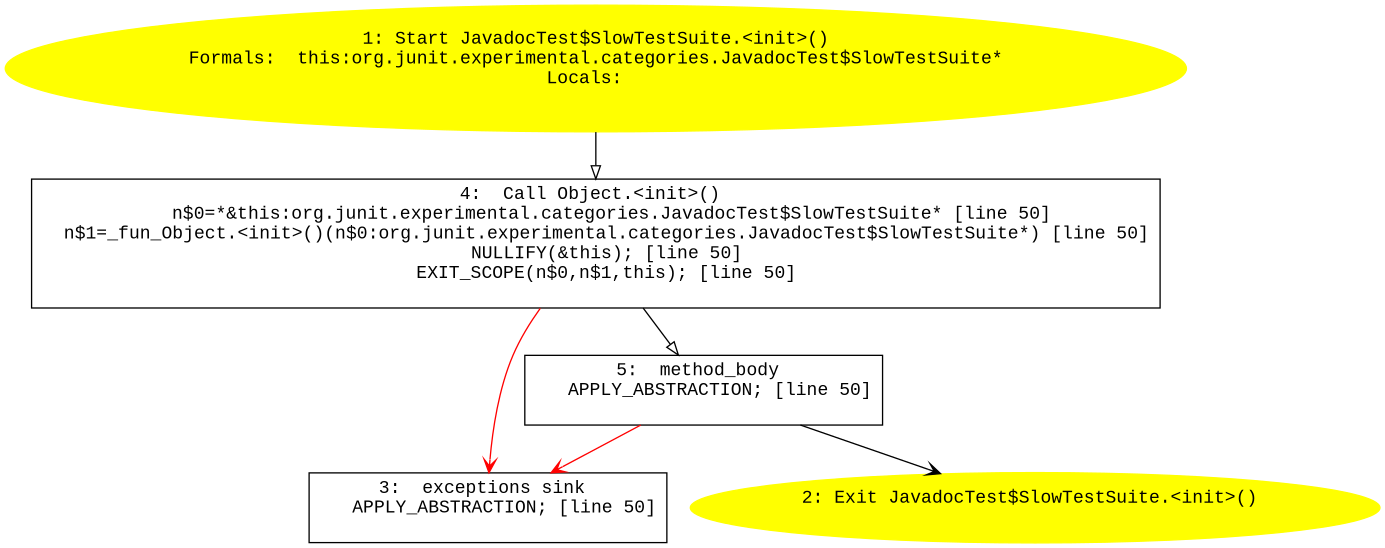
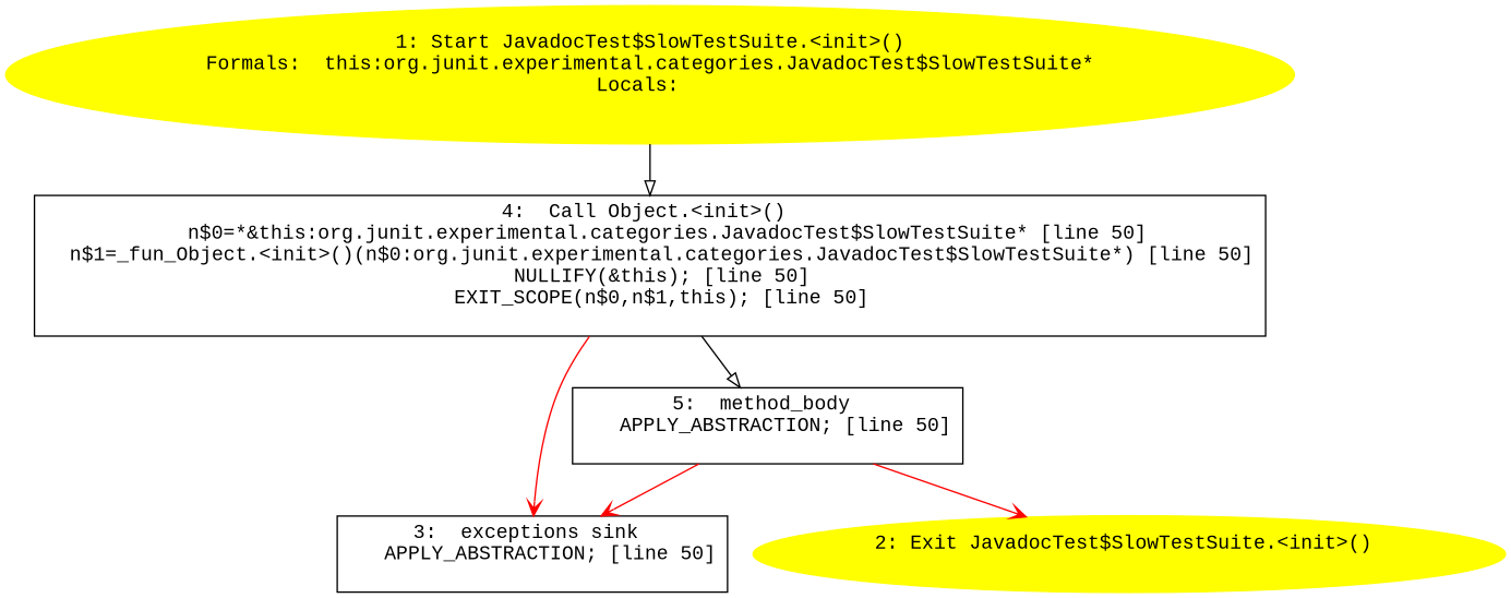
  digraph {
    fontname="Liberation Mono"
    node [fontname="Liberation Mono" shape=box]
    edge [arrowhead=vee fontname="Liberation Mono"]
    n1 [color=yellow label="1: Start JavadocTest$SlowTestSuite.<init>()\nFormals:  this:org.junit.experimental.categories.JavadocTest$SlowTestSuite*\nLocals:  \n  " style=filled shape=""]
    n2 [label="4:  Call Object.<init>() \n   n$0=*&this:org.junit.experimental.categories.JavadocTest$SlowTestSuite* [line 50]\n  n$1=_fun_Object.<init>()(n$0:org.junit.experimental.categories.JavadocTest$SlowTestSuite*) [line 50]\n  NULLIFY(&this); [line 50]\n  EXIT_SCOPE(n$0,n$1,this); [line 50]\n "]
    n3 [label="3:  exceptions sink \n   APPLY_ABSTRACTION; [line 50]\n "]
    n4 [label="5:  method_body \n   APPLY_ABSTRACTION; [line 50]\n "]
    n5 [color=yellow label="2: Exit JavadocTest$SlowTestSuite.<init>() \n  " style=filled shape=""]
    n1 -> n2 [arrowhead=onormal]
    n2 -> n3 [color=red]
    n2 -> n4 [arrowhead=onormal]
    n4 -> n3 [color=red]
-   n4 -> n5
+   n4 -> n5 [color=red]
  }
